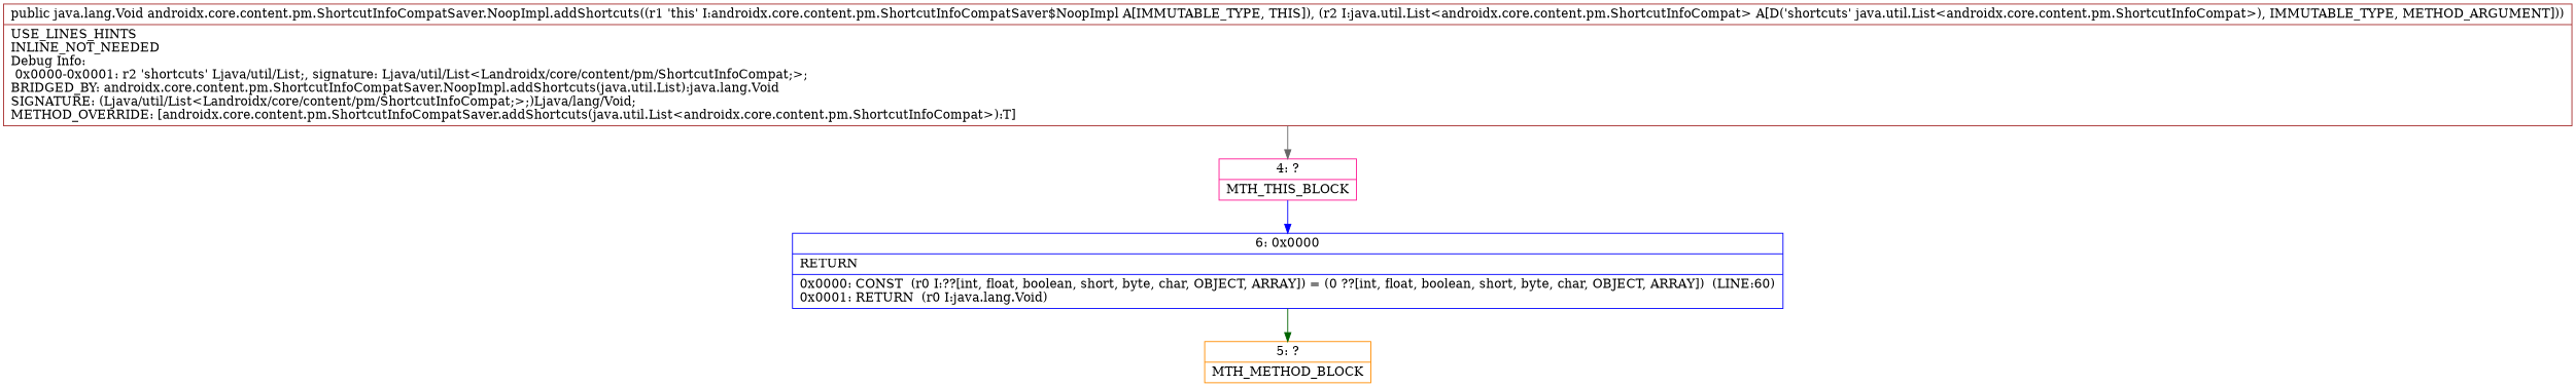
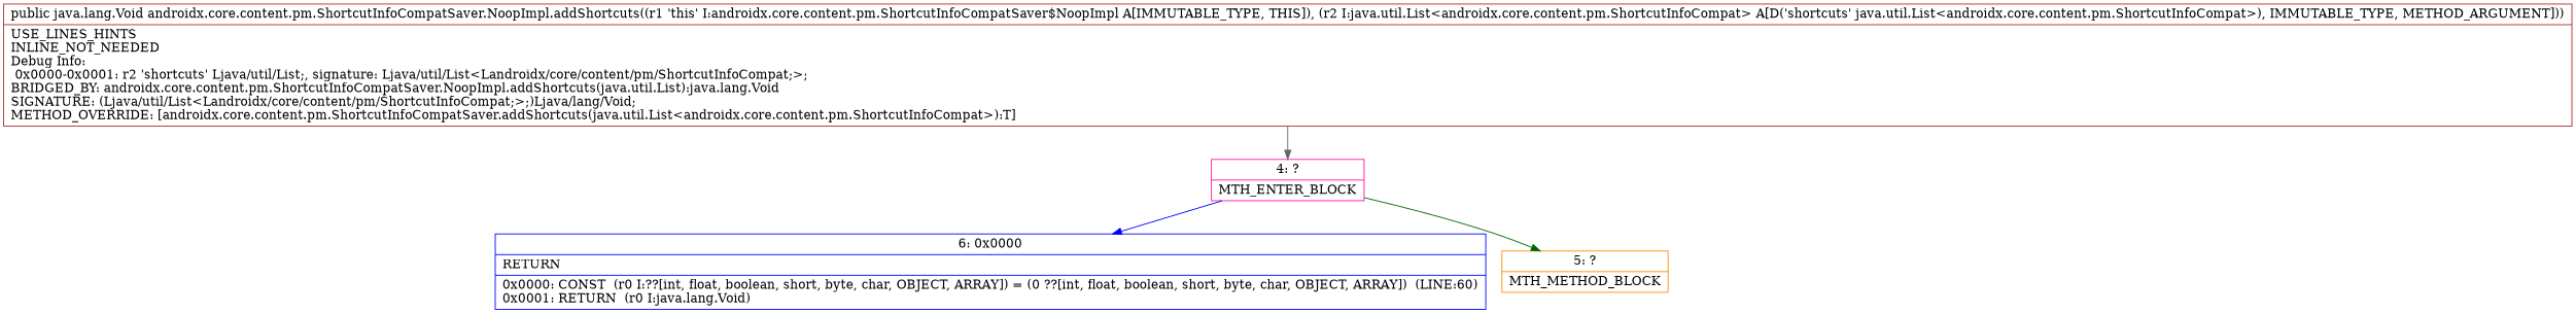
  digraph {
    node [shape=record]
-   n1 [color=deeppink label="{4\:\ ?|MTH_THIS_BLOCK\l}"]
+   n1 [color=deeppink label="{4\:\ ?|MTH_ENTER_BLOCK\l}"]
    n2 [color=blue label="{6\:\ 0x0000|RETURN\l|0x0000: CONST  (r0 I:??[int, float, boolean, short, byte, char, OBJECT, ARRAY]) = (0 ??[int, float, boolean, short, byte, char, OBJECT, ARRAY])  (LINE:60)\l0x0001: RETURN  (r0 I:java.lang.Void) \l}"]
    n3 [color=darkorange label="{5\:\ ?|MTH_METHOD_BLOCK\l}"]
    n4 [color=brown label="{public java.lang.Void androidx.core.content.pm.ShortcutInfoCompatSaver.NoopImpl.addShortcuts((r1 'this' I:androidx.core.content.pm.ShortcutInfoCompatSaver$NoopImpl A[IMMUTABLE_TYPE, THIS]), (r2 I:java.util.List\<androidx.core.content.pm.ShortcutInfoCompat\> A[D('shortcuts' java.util.List\<androidx.core.content.pm.ShortcutInfoCompat\>), IMMUTABLE_TYPE, METHOD_ARGUMENT]))  | USE_LINES_HINTS\lINLINE_NOT_NEEDED\lDebug Info:\l  0x0000\-0x0001: r2 'shortcuts' Ljava\/util\/List;, signature: Ljava\/util\/List\<Landroidx\/core\/content\/pm\/ShortcutInfoCompat;\>;\lBRIDGED_BY: androidx.core.content.pm.ShortcutInfoCompatSaver.NoopImpl.addShortcuts(java.util.List):java.lang.Void\lSIGNATURE: (Ljava\/util\/List\<Landroidx\/core\/content\/pm\/ShortcutInfoCompat;\>;)Ljava\/lang\/Void;\lMETHOD_OVERRIDE: [androidx.core.content.pm.ShortcutInfoCompatSaver.addShortcuts(java.util.List\<androidx.core.content.pm.ShortcutInfoCompat\>):T]\l}"]
    n1 -> n2 [color=blue]
-   n2 -> n3 [color=darkgreen]
+   n1 -> n3 [color=darkgreen]
    n4 -> n1 [color=gray40]
  }
